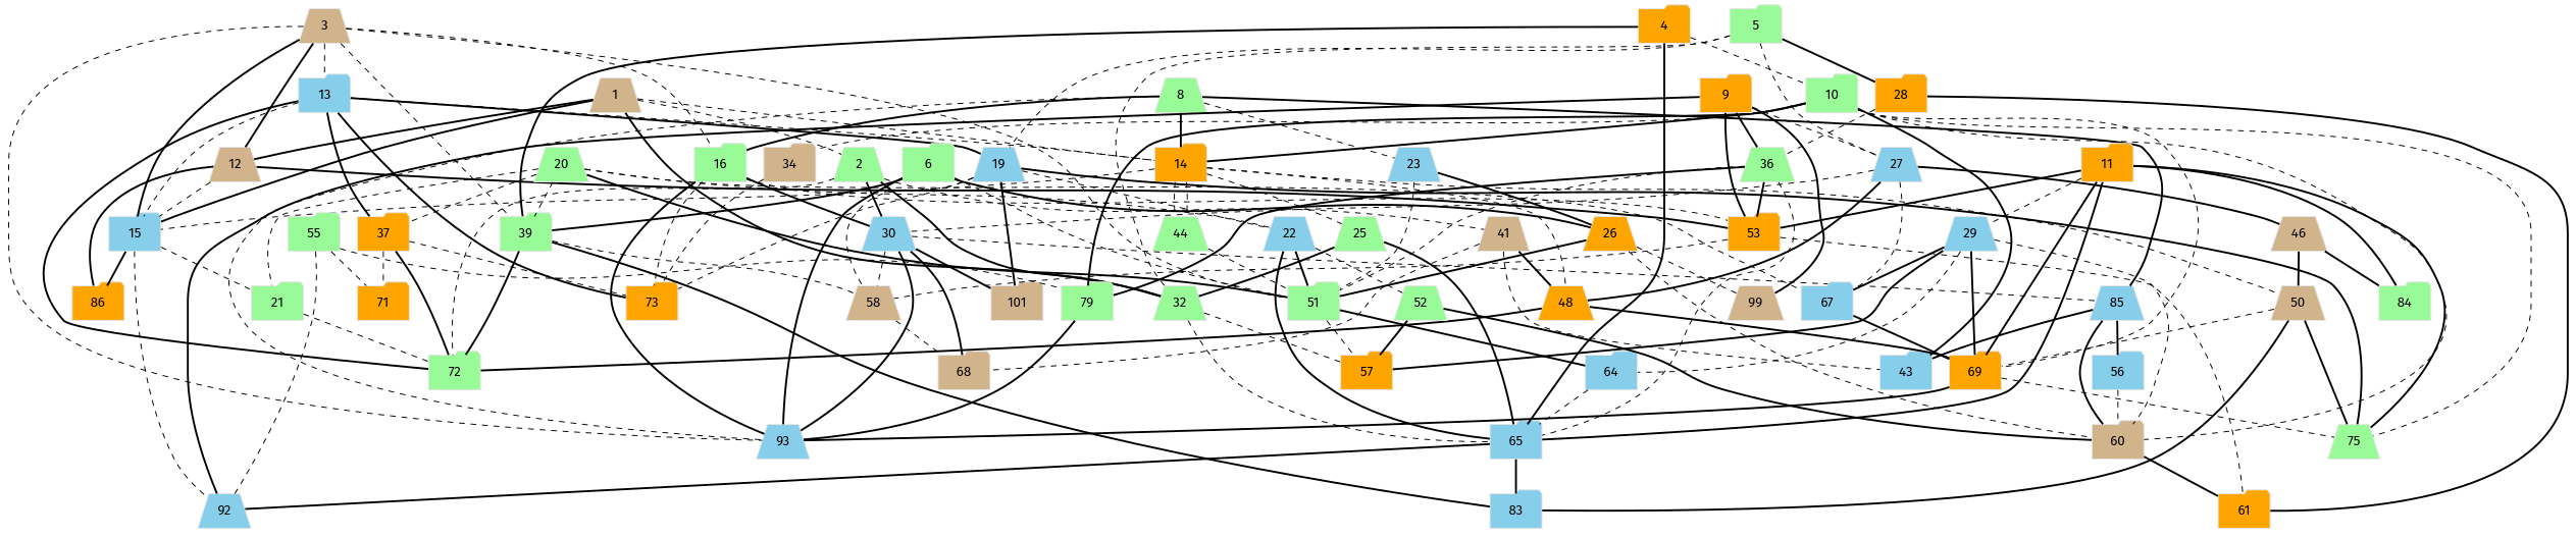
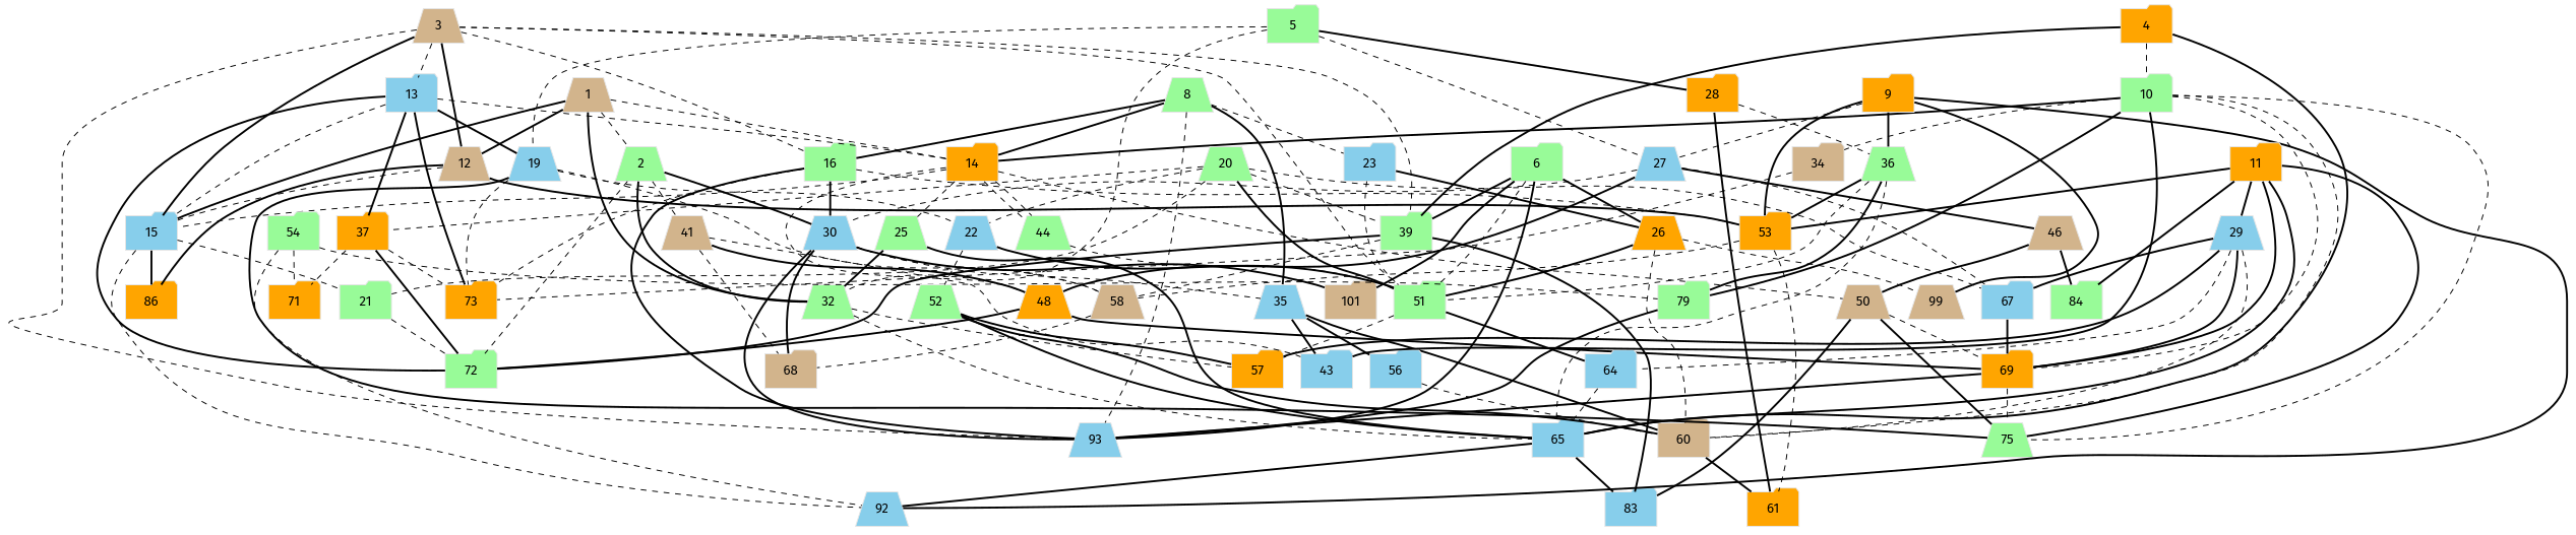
  graph {
    fontname="Fira Sans"
    node [color=gray90 fillcolor=palegreen fontname="Fira Sans" shape=folder style=filled]
    edge [fontname="Fira Sans" style=bold]
    1 [fillcolor=tan shape=trapezium super="+63"]
    2 [shape=trapezium super="+102"]
    12 [fillcolor=tan shape=trapezium super="+40"]
    14 [fillcolor=orange super="+45"]
    15 [fillcolor=skyblue super="+80"]
    32 [shape=trapezium super="+66"]
    30 [fillcolor=skyblue shape=trapezium super="+78"]
    41 [fillcolor=tan shape=trapezium super="+49"]
    72 [super="+96"]
    53 [fillcolor=orange super="+59"]
    86 [fillcolor=orange]
    25 [shape=trapezium]
    44 [shape=trapezium]
    48 [fillcolor=orange shape=trapezium super="+97"]
    50 [fillcolor=tan shape=trapezium super="+94"]
    92 [fillcolor=skyblue shape=trapezium]
    21
    65 [fillcolor=skyblue super="+89"]
    57 [fillcolor=orange]
    93 [fillcolor=skyblue shape=trapezium]
    101 [fillcolor=tan]
-   35 [fillcolor=skyblue shape=trapezium super="+38" label=85]
+   35 [fillcolor=skyblue shape=trapezium super="+38"]
    58 [fillcolor=tan shape=trapezium super="+82"]
    68 [fillcolor=tan]
    43 [fillcolor=skyblue]
    3 [fillcolor=tan shape=trapezium super="+7"]
    13 [fillcolor=skyblue super="+77"]
    16 [super="+90"]
    39 [super="+42"]
    51 [super="+81"]
    19 [fillcolor=skyblue shape=trapezium super="+88"]
    37 [fillcolor=orange super="+62"]
    73 [fillcolor=orange]
    83 [fillcolor=skyblue]
    64 [fillcolor=skyblue]
-   54 [label=55]
+   54
    79
    71 [fillcolor=orange]
    10 [super="+18"]
    34 [fillcolor=tan]
    60 [fillcolor=tan super="+76"]
    69 [fillcolor=orange super="+87"]
    n43 [label=75 shape=trapezium super="+75"]
    4 [fillcolor=orange]
    5 [super="+24"]
    27 [fillcolor=skyblue shape=trapezium super="+85"]
    28 [fillcolor=orange]
    22 [fillcolor=skyblue shape=trapezium super="+98"]
    67 [fillcolor=skyblue super="+74"]
    46 [fillcolor=tan shape=trapezium]
    36 [shape=trapezium super="+100"]
    61 [fillcolor=orange]
    6 [super="+17"]
    26 [fillcolor=orange shape=trapezium super="+95"]
    99 [fillcolor=tan shape=trapezium]
    8 [shape=trapezium]
-   23 [fillcolor=skyblue shape=trapezium]
+   23 [fillcolor=skyblue]
    56 [fillcolor=skyblue]
    9 [fillcolor=orange super="+47"]
    11 [fillcolor=orange super="+55"]
    29 [fillcolor=skyblue shape=trapezium super="+31"]
    84
    52 [shape=trapezium]
    20 [shape=trapezium super="+91"]
    1 -- 2 [style=dashed]
    1 -- 12
    1 -- 14 [style=dashed]
    1 -- 15
    1 -- 32
    2 -- 32
    2 -- 30
    2 -- 41 [style=dashed]
    2 -- 72 [style=dashed]
    12 -- 15 [style=dashed]
    12 -- 53 [weight=2]
    12 -- 86
    14 -- 15 [style=dashed]
    14 -- 25 [style=dashed]
    14 -- 44 [style=dashed]
    14 -- 44 [style=dashed]
    14 -- 48 [style=dashed]
    14 -- 50 [style=dashed]
    15 -- 86
    15 -- 92 [style=dashed]
    15 -- 21 [style=dashed]
    32 -- 65 [style=dashed]
    32 -- 57 [style=dashed]
    30 -- 93
    30 -- 101
    30 -- 35 [style=dashed]
    30 -- 58 [style=dashed]
    30 -- 68
    41 -- 48
    41 -- 68 [style=dashed]
    41 -- 43 [style=dashed]
    53 -- 58 [style=dashed]
    53 -- 61 [style=dashed]
    25 -- 32
    25 -- 65
    44 -- 51 [style=dashed]
    48 -- 72
    48 -- 69
    50 -- 83
    50 -- 69 [style=dashed]
    50 -- n43
    21 -- 72 [style=dashed]
    65 -- 92
    65 -- 83
    35 -- 43
    35 -- 60
    35 -- 56
    58 -- 68 [style=dashed]
    3 -- 12
    3 -- 15
    3 -- 93 [style=dashed]
    3 -- 13 [style=dashed weight=2]
    3 -- 16 [style=dashed]
    3 -- 39 [style=dashed]
    3 -- 51 [style=dashed]
    13 -- 14 [style=dashed]
    13 -- 15 [style=dashed]
    13 -- 72
    13 -- 19
    13 -- 37
    13 -- 73
    16 -- 30
    16 -- 53 [style=dashed weight=2]
    16 -- 93
    16 -- 73 [style=dashed]
    39 -- 72
    39 -- 58 [style=dashed]
    39 -- 83
    51 -- 57 [style=dashed]
    51 -- 64
    19 -- 58 [style=dashed]
    19 -- 73 [style=dashed]
    19 -- n43
    19 -- 22 [style=dashed]
    37 -- 72
    37 -- 73 [style=dashed]
    37 -- 71 [style=dashed]
    64 -- 65 [style=dashed]
    54 -- 92 [style=dashed]
    54 -- 79 [style=dashed]
    54 -- 71 [style=dashed]
    79 -- 93
    10 -- 14
    10 -- 43
    10 -- 79
    10 -- 34 [style=dashed]
    10 -- 60 [style=dashed]
    10 -- 69 [style=dashed]
    10 -- n43 [style=dashed]
    34 -- 73 [style=dashed]
    60 -- 61
    69 -- 93
    69 -- n43 [style=dashed]
    4 -- 65
    4 -- 39
    4 -- 10 [style=dashed]
    5 -- 32 [style=dashed]
    5 -- 19 [style=dashed]
    5 -- 27 [style=dashed]
    5 -- 28
    27 -- 30 [style=dashed]
    27 -- 48
    27 -- 67 [style=dashed weight=2]
    27 -- 46
    28 -- 36 [style=dashed]
    28 -- 61
-   22 -- 65
+   52 -- 65
    22 -- 51
    22 -- 52 [style=dashed]
    67 -- 69
    46 -- 50
    46 -- 84
    36 -- 53
    36 -- 65 [style=dashed]
    36 -- 51 [style=dashed]
    36 -- 79
    6 -- 93
-   19 -- 101
+   6 -- 101
    6 -- 39
    6 -- 51 [style=dashed]
    6 -- 26
    26 -- 51
    26 -- 60 [style=dashed]
    26 -- 99 [style=dashed]
    8 -- 14
    8 -- 93 [style=dashed]
    8 -- 35
    8 -- 16
    8 -- 23 [style=dashed]
    23 -- 51 [style=dashed]
    23 -- 26
    56 -- 60 [style=dashed]
    9 -- 53
    9 -- 92
    9 -- 27 [style=dashed]
    9 -- 36
    9 -- 99
    11 -- 53
    11 -- 65
    11 -- 69
    11 -- n43
-   11 -- 29 [style=dashed]
+   11 -- 29
    11 -- 84
    29 -- 57
    29 -- 64 [style=dashed]
    29 -- 60 [style=dashed]
    29 -- 69
    29 -- 67
    52 -- 57
    52 -- 60
    20 -- 21 [style=dashed]
    20 -- 39 [style=dashed]
    20 -- 51
    20 -- 37 [style=dashed]
    20 -- 22 [style=dashed]
    20 -- 67 [style=dashed]
  }
